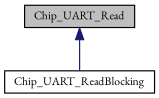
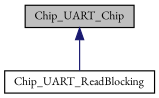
  digraph {
    rankdir=TB
    fontname="EB Garamond"
    node [color=black fontname="EB Garamond" fontsize=10 shape=record style=filled]
-   n1 [fillcolor=grey75 fontcolor=black height=0.2 label=Chip_UART_Read width=0.4]
+   n1 [fillcolor=grey75 fontcolor=black height=0.2 label=Chip_UART_Chip width=0.4]
    n2 [fillcolor=white height=0.2 label=Chip_UART_ReadBlocking width=0.4]
    n1 -> n2 [color=midnightblue dir=back fontname="EB Garamond" fontsize=10 labelfontname=FreeSans labelfontsize=10 style=solid]
  }
